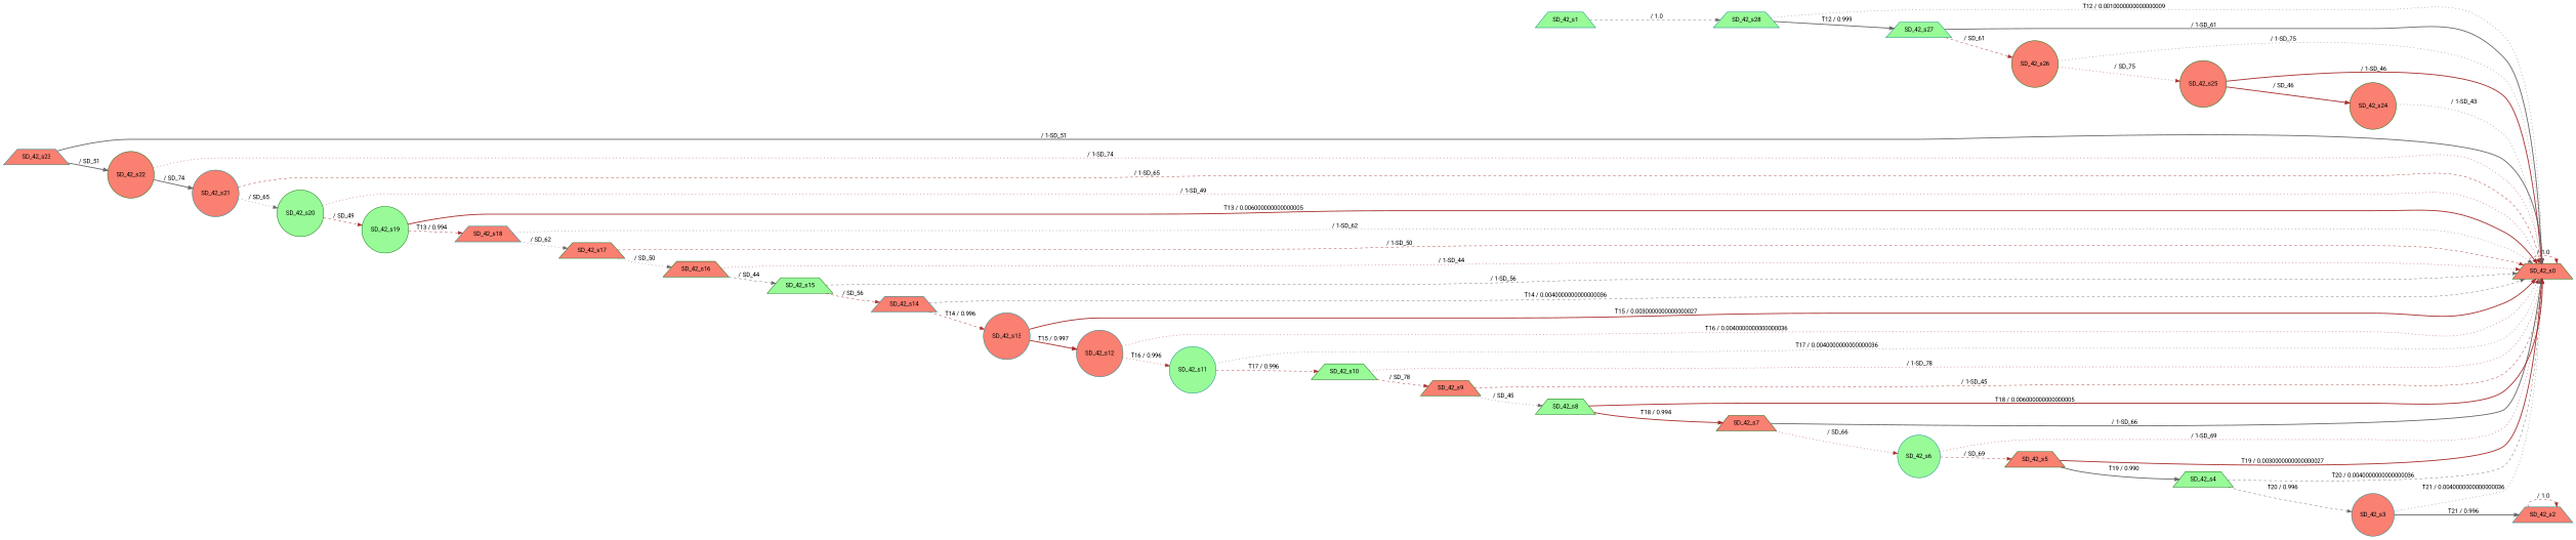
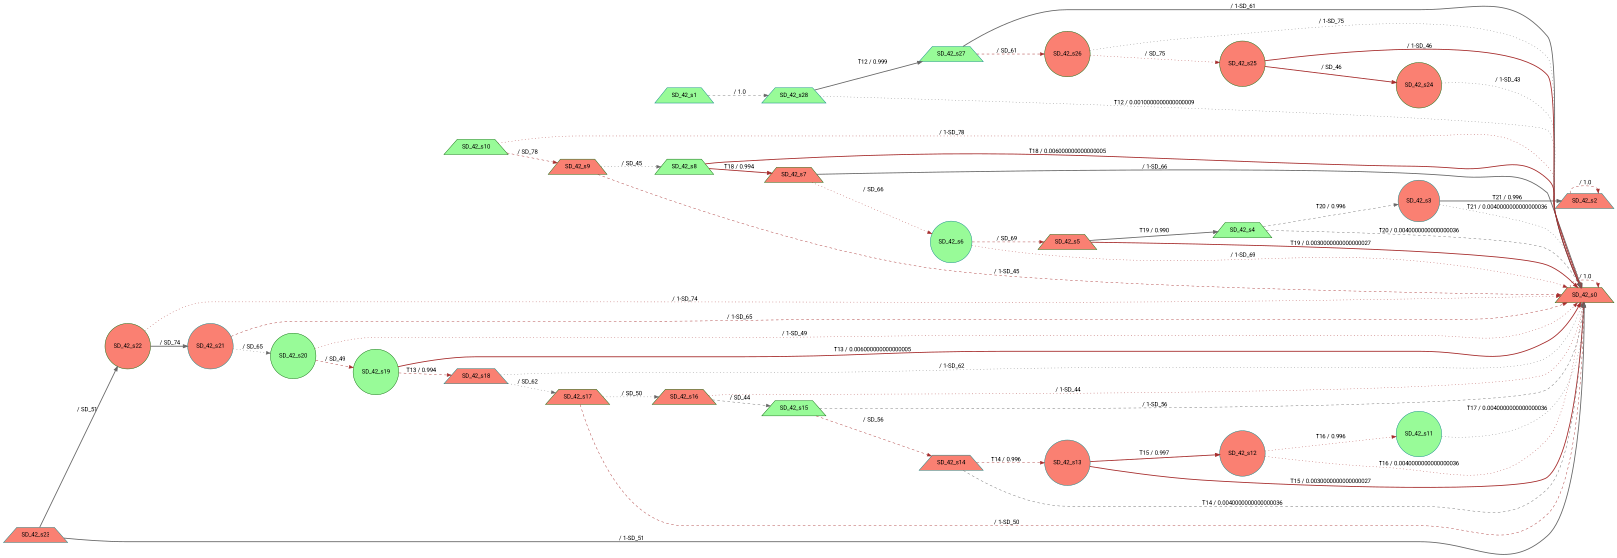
  digraph {
    fontname=Roboto
    rankdir=LR
    node [color=darkgreen fillcolor=salmon fontname=Roboto shape=trapezium style=filled]
    edge [color=brown fontname=Roboto style=dashed]
    n1 [label=SD_42_s0]
    n2 [color=teal fillcolor=palegreen label=SD_42_s1]
    n3 [color=teal fillcolor=palegreen label=SD_42_s28]
    n4 [color=teal fillcolor=palegreen label=SD_42_s27]
    n5 [color=teal label=SD_42_s2]
    n6 [color=teal label=SD_42_s3 shape=circle]
    n7 [fillcolor=palegreen label=SD_42_s4]
    n8 [label=SD_42_s5]
    n9 [color=teal fillcolor=palegreen label=SD_42_s6 shape=circle]
    n10 [label=SD_42_s7]
    n11 [fillcolor=palegreen label=SD_42_s8]
    n12 [label=SD_42_s9]
    n13 [fillcolor=palegreen label=SD_42_s10]
    n14 [color=teal fillcolor=palegreen label=SD_42_s11 shape=circle]
    n15 [color=teal label=SD_42_s12 shape=circle]
    n16 [color=teal label=SD_42_s13 shape=circle]
    n17 [color=teal label=SD_42_s14]
    n18 [fillcolor=palegreen label=SD_42_s15]
    n19 [label=SD_42_s16]
    n20 [label=SD_42_s17]
    n21 [color=teal label=SD_42_s18]
    n22 [fillcolor=palegreen label=SD_42_s19 shape=circle]
    n23 [fillcolor=palegreen label=SD_42_s20 shape=circle]
    n24 [color=teal label=SD_42_s21 shape=circle]
    n25 [label=SD_42_s22 shape=circle]
    n26 [color=teal label=SD_42_s23]
    n27 [label=SD_42_s24 shape=circle]
    n28 [label=SD_42_s25 shape=circle]
    n29 [label=SD_42_s26 shape=circle]
    n1 -> n1 [label=" / 1.0"]
    n2 -> n3 [color=gray40 label=" / 1.0"]
    n3 -> n1 [color=gray40 label="T12 / 0.0010000000000000009" style=dotted]
    n3 -> n4 [color=gray40 label="T12 / 0.999" style=bold]
    n4 -> n1 [color=gray40 label=" / 1-SD_61" style=bold]
    n4 -> n29 [label=" / SD_61"]
    n5 -> n5 [label=" / 1.0"]
    n6 -> n1 [color=gray40 label="T21 / 0.0040000000000000036" style=dotted]
    n6 -> n5 [color=gray40 label="T21 / 0.996" style=bold]
    n7 -> n1 [color=gray40 label="T20 / 0.0040000000000000036"]
    n7 -> n6 [color=gray40 label="T20 / 0.996"]
    n8 -> n1 [label="T19 / 0.0030000000000000027" style=bold]
    n8 -> n7 [color=gray40 label="T19 / 0.990" style=bold]
    n9 -> n1 [label=" / 1-SD_69" style=dotted]
    n9 -> n8 [label=" / SD_69"]
    n10 -> n1 [color=gray40 label=" / 1-SD_66" style=bold]
    n10 -> n9 [label=" / SD_66" style=dotted]
    n11 -> n1 [label="T18 / 0.006000000000000005" style=bold]
    n11 -> n10 [label="T18 / 0.994" style=bold]
    n12 -> n1 [label=" / 1-SD_45"]
    n12 -> n11 [color=gray40 label=" / SD_45" style=dotted]
    n13 -> n1 [label=" / 1-SD_78" style=dotted]
    n13 -> n12 [label=" / SD_78"]
    n14 -> n1 [color=gray40 label="T17 / 0.0040000000000000036" style=dotted]
-   n14 -> n13 [label="T17 / 0.996"]
    n15 -> n1 [label="T16 / 0.0040000000000000036" style=dotted]
    n15 -> n14 [label="T16 / 0.996" style=dotted]
    n16 -> n1 [label="T15 / 0.0030000000000000027" style=bold]
    n16 -> n15 [label="T15 / 0.997" style=bold]
    n17 -> n1 [color=gray40 label="T14 / 0.0040000000000000036"]
    n17 -> n16 [label="T14 / 0.996"]
    n18 -> n1 [color=gray40 label=" / 1-SD_56"]
    n18 -> n17 [label=" / SD_56"]
    n19 -> n1 [label=" / 1-SD_44" style=dotted]
    n19 -> n18 [color=gray40 label=" / SD_44"]
    n20 -> n1 [label=" / 1-SD_50"]
    n20 -> n19 [color=gray40 label=" / SD_50" style=dotted]
    n21 -> n1 [color=gray40 label=" / 1-SD_62" style=dotted]
    n21 -> n20 [color=gray40 label=" / SD_62" style=dotted]
    n22 -> n1 [label="T13 / 0.006000000000000005" style=bold]
    n22 -> n21 [label="T13 / 0.994"]
    n23 -> n1 [label=" / 1-SD_49" style=dotted]
    n23 -> n22 [label=" / SD_49"]
    n24 -> n1 [label=" / 1-SD_65"]
    n24 -> n23 [color=gray40 label=" / SD_65" style=dotted]
    n25 -> n1 [label=" / 1-SD_74" style=dotted]
    n25 -> n24 [color=gray40 label=" / SD_74" style=bold]
    n26 -> n1 [color=gray40 label=" / 1-SD_51" style=bold]
    n26 -> n25 [color=gray40 label=" / SD_51" style=bold]
    n27 -> n1 [color=gray40 label=" / 1-SD_43" style=dotted]
    n28 -> n1 [label=" / 1-SD_46" style=bold]
    n28 -> n27 [label=" / SD_46" style=bold]
    n29 -> n1 [color=gray40 label=" / 1-SD_75" style=dotted]
    n29 -> n28 [label=" / SD_75" style=dotted]
  }
